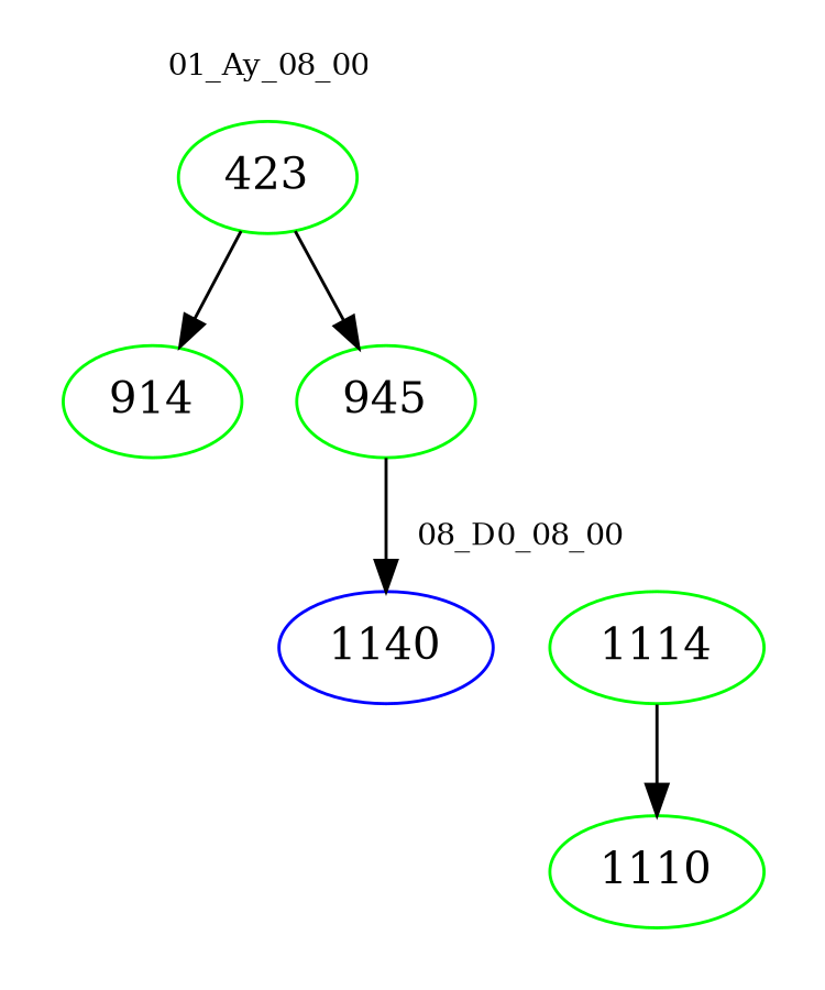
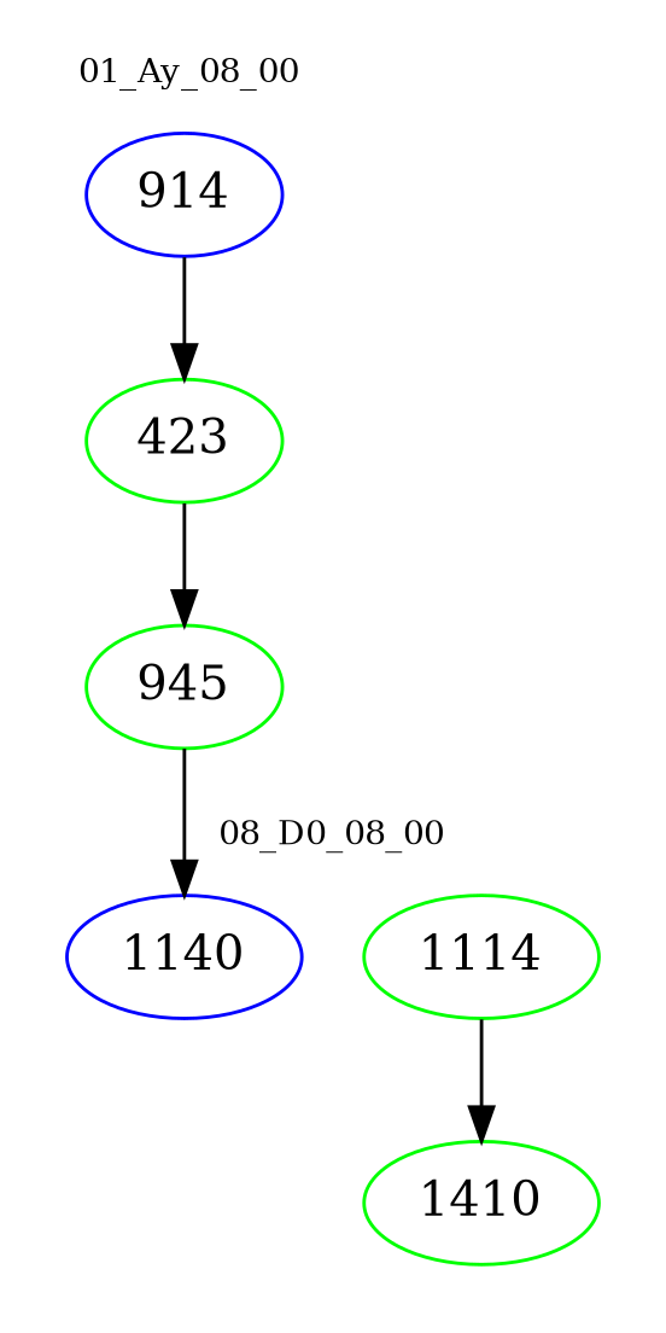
  digraph {
    node [color=green]
    edge [color=black]
    n1 [label=423]
-   n2 [label=914]
+   n2 [color=blue label=914]
    n3 [label=945]
    n4 [label=1114]
-   n5 [label=1110]
+   n5 [label=1410]
    n6 [color=blue label=1140]
    subgraph cluster_1 {
      color=white
      fontsize=10
      label="01_Ay_08_00"
      n1
      n2
      n3
    }
    subgraph cluster_2 {
      color=white
      fontsize=10
      label="08_D0_08_00"
      n4
      n5
      n6
    }
-   n1 -> n2
+   n2 -> n1
    n1 -> n3
    n3 -> n6
    n4 -> n5
  }
